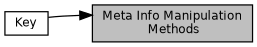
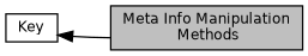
  digraph {
    rankdir=LR
    fontname="DejaVu Sans"
    node [color=black fontname="DejaVu Sans" fontsize=10 shape=box style=filled]
    n1 [fillcolor=white height=0.2 label=Key width=0.4]
    n2 [fillcolor=grey75 fontcolor=black height=0.2 label="Meta Info Manipulation\l Methods" width=0.4]
-   n2 -> n1 [dir=back fontname="DejaVu Sans" fontsize=10 labelfontname=Helvetica labelfontsize=10 shape=plaintext style=solid]
+   n1 -> n2 [dir=back fontname="DejaVu Sans" fontsize=10 labelfontname=Helvetica labelfontsize=10 shape=plaintext style=solid]
  }
